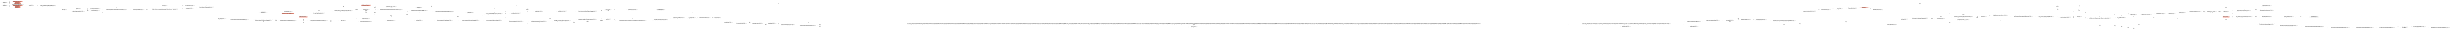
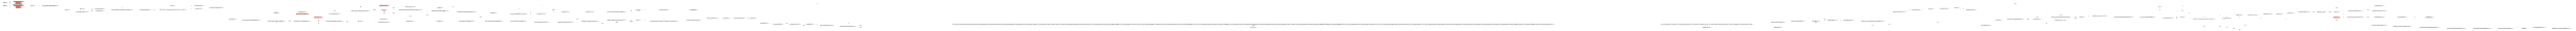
  digraph {
    rankdir=LR
    node [fillcolor=white shape=ellipse style=filled]
    edge [style=bold]
    n1 [label="log.error(\"Error decrypting secure credentials\",e)@@@23@@@['1', '1', '0']"]
    n2 [label="Map<String,Object> jsonMap = JSONUtils.parseMap(CONFIG_GSON,configReader)@@@28@@@['1', '1', '0']"]
    n3 [label="String name = folderMap.getKey()@@@30@@@['1', '1', '0']"]
    n4 [label="dataSource.setName(JSONUtils.getString(conObject,RegistryConstants.ATTR_NAME))@@@111@@@['1', '1', '0']"]
    n5 [label="dataSource.setSavePassword(JSONUtils.getBoolean(conObject,RegistryConstants.ATTR_SAVE_PASSWORD))@@@112@@@['1', '1', '0']"]
    n6 [label="dbvModel != null@@@219@@@['1', '1', '0']" shape=diamond]
    n7 [label="dataSource.setVirtualModel(dbvModel)@@@220@@@['1', '1', '0']"]
-   n8 [fillcolor=tomato label="newDataSource@@@222@@@['1', '1', '0']" shape=diamond]
+   n8 [label="newDataSource@@@222@@@['1', '1', '0']" shape=diamond]
    n9 [label="parseResults.addedDataSources.add(dataSource)@@@224@@@['1', '1', '0']"]
    n10 [label="registry.addDataSourceToList(dataSource)@@@223@@@['1', '1', '0']"]
    n11 [label="parseResults.updatedDataSources.add(dataSource)@@@227@@@['1', '1', '0']"]
    n12 [label="DataSourceDescriptor dataSource = registry.getDataSource(id)@@@101@@@['1', '1', '0']"]
    n13 [label="{Map<String,Object> cfgObject = JSONUtils.getObject(conObject,\"configuration\")DBPConnectionConfiguration config = dataSource.getConnectionConfiguration()config.setHostName(JSONUtils.getString(cfgObject,RegistryConstants.ATTR_HOST))config.setHostPort(JSONUtils.getString(cfgObject,RegistryConstants.ATTR_PORT))config.setServerName(JSONUtils.getString(cfgObject,RegistryConstants.ATTR_SERVER))config.setDatabaseName(JSONUtils.getString(cfgObject,RegistryConstants.ATTR_DATABASE))config.setUrl(JSONUtils.getString(cfgObject,RegistryConstants.ATTR_URL))if (!passwordReadCanceled) {final String(( creds = readSecuredCredentials(cfgObject,dataSource,null,null)config.setUserName(creds(0()if (dataSource.isSavePassword()) {config.setUserPassword(creds(1()}}config.setClientHomeId(JSONUtils.getString(cfgObject,RegistryConstants.ATTR_HOME))config.setConfigProfileName(JSONUtils.getString(cfgObject,\"config-profile\"))config.setUserProfileName(JSONUtils.getString(cfgObject,\"user-profile\"))config.setConnectionType(DataSourceProviderRegistry.getInstance().getConnectionType(JSONUtils.getString(cfgObject,RegistryConstants.ATTR_TYPE),DBPConnectionType.DEFAULT_TYPE))String colorValue = JSONUtils.getString(cfgObject,RegistryConstants.ATTR_COLOR)if (!CommonUtils.isEmpty(colorValue)) {config.setConnectionColor(colorValue)}int keepAlive = JSONUtils.getInteger(cfgObject,RegistryConstants.ATTR_KEEP_ALIVE)if (keepAlive > 0) {config.setKeepAliveInterval(keepAlive)}config.setProperties(JSONUtils.deserializeStringMap(cfgObject,RegistryConstants.TAG_PROPERTIES))config.setProviderProperties(JSONUtils.deserializeStringMap(cfgObject,RegistryConstants.TAG_PROVIDER_PROPERTIES))for (Map.Entry<String,Map<String,Object>> eventObject : JSONUtils.getNestedObjects(cfgObject,RegistryConstants.TAG_EVENTS)){DBPConnectionEventType eventType = CommonUtils.valueOf(,eventObject.getKey(),DBPConnectionEventType.BEFORE_CONNECT)Map<String,Object> eventCfg = eventObject.getValue()DBRShellCommand command = new DBRShellCommand(\"\")command.setEnabled(JSONUtils.getBoolean(eventCfg,RegistryConstants.ATTR_ENABLED))command.setShowProcessPanel(JSONUtils.getBoolean(eventCfg,RegistryConstants.ATTR_SHOW_PANEL))command.setWaitProcessFinish(JSONUtils.getBoolean(eventCfg,RegistryConstants.ATTR_WAIT_PROCESS))if (command.isWaitProcessFinish()) {command.setWaitProcessTimeoutMs(JSONUtils.getInteger(eventCfg,RegistryConstants.ATTR_WAIT_PROCESS_TIMEOUT))}command.setTerminateAtDisconnect(JSONUtils.getBoolean(eventCfg,RegistryConstants.ATTR_TERMINATE_AT_DISCONNECT))command.setPauseAfterExecute(JSONUtils.getInteger(eventCfg,RegistryConstants.ATTR_PAUSE_AFTER_EXECUTE))command.setWorkingDirectory(JSONUtils.getString(eventCfg,RegistryConstants.ATTR_WORKING_DIRECTORY))command.setCommand(JSONUtils.getString(eventCfg,RegistryConstants.ATTR_COMMAND))config.setEvent(eventType,command)}for (Map.Entry<String,Map<String,Object>> handlerObject : JSONUtils.getNestedObjects(cfgObject,RegistryConstants.TAG_HANDLERS)){DBWHandlerConfiguration configuration = parseNetworkHandlerConfig(dataSource,null,handlerObject)if (configuration != null) {dataSource.getConnectionConfiguration().updateHandler(configuration)}}Map<String,Object> bootstrapCfg = JSONUtils.getObject(cfgObject,RegistryConstants.TAG_BOOTSTRAP)if (bootstrapCfg.containsKey(RegistryConstants.ATTR_AUTOCOMMIT)) {config.getBootstrap().setDefaultAutoCommit(JSONUtils.getBoolean(bootstrapCfg,RegistryConstants.ATTR_AUTOCOMMIT))}if (bootstrapCfg.containsKey(RegistryConstants.ATTR_TXN_ISOLATION)) {config.getBootstrap().setDefaultTransactionIsolation(JSONUtils.getInteger(bootstrapCfg,RegistryConstants.ATTR_TXN_ISOLATION))}config.getBootstrap().setDefaultObjectName(JSONUtils.getString(bootstrapCfg,RegistryConstants.ATTR_DEFAULT_OBJECT))if (bootstrapCfg.containsKey(RegistryConstants.ATTR_IGNORE_ERRORS)) {config.getBootstrap().setIgnoreErrors(JSONUtils.getBoolean(bootstrapCfg,RegistryConstants.ATTR_IGNORE_ERRORS))}config.getBootstrap().setInitQueries(JSONUtils.deserializeStringList(bootstrapCfg,RegistryConstants.TAG_QUERY))}@@@121@@@['1', '1', '0']"]
    n14 [label="boolean newDataSource = (dataSource == null)@@@102@@@['1', '1', '0']"]
    n15 [label="DBSObjectFilter filter = readObjectFiler(ctMap)@@@231@@@['1', '1', '0']"]
    n16 [label="Map<String,Object> conObject = conMap.getValue()@@@78@@@['1', '1', '0']"]
    n17 [label="{Map<String,Object> securityCfg = JSONUtils.getObject(conObject,\"security\")if (!CommonUtils.isEmpty(securityCfg)) {List<String> permissionRestrictions = JSONUtils.deserializeStringList(securityCfg,\"permission-restrictions\")if (!CommonUtils.isEmpty(permissionRestrictions)) {List<DBPDataSourcePermission> permissions = new ArrayList<>()for (String perm : permissionRestrictions){try {DBPDataSourcePermission permission = DBPDataSourcePermission.getById(perm)if (permission != null) {permissions.add(permission)}}catch (IllegalArgumentException e) }if (!permissions.isEmpty()) {dataSource.setModifyPermissions(permissions)}}}}@@@185@@@['0', '1', '0']"]
    n18 [label="String typeName = JSONUtils.getString(filterCfg,RegistryConstants.ATTR_TYPE)@@@209@@@['1', '1', '0']"]
    n19 [label="newDataSource@@@103@@@['1', '1', '0']" shape=diamond]
    n20 [fillcolor=tomato label="InputStream is@@@2@@@['1', '0', '0']" shape=box]
    n21 [label="dataSource.updateObjectFilter(typeName,objectID,filter)@@@213@@@['1', '1', '0']"]
    n22 [label="String objectID = JSONUtils.getString(filterCfg,RegistryConstants.ATTR_ID)@@@210@@@['1', '1', '0']"]
    n23 [label="folder.setDescription(description)@@@40@@@['1', '1', '0']"]
    n24 [label="DBWHandlerConfiguration curNetworkHandler = new DBWHandlerConfiguration(handlerDescriptor,dataSource == null? null: dataSource.getDriver())@@@11@@@['0', '0', '1']"]
    n25 [label="String id = ctMap.getKey()@@@44@@@['1', '1', '0']"]
    n26 [label="curNetworkHandler.setEnabled(JSONUtils.getBoolean(handlerCfg,RegistryConstants.ATTR_ENABLED))@@@12@@@['0', '0', '1']"]
    n27 [fillcolor=lightgray label="return curNetworkHandler@@@25@@@['0', '0', '1']"]
    n28 [label="ct = new DBPConnectionType(id,name,color,description,CommonUtils.toBoolean(autoCommit),CommonUtils.toBoolean(confirmExecute),CommonUtils.toBoolean(confirmDataChange))@@@53@@@['1', '1', '0']"]
    n29 [label="DBPConnectionType ct = DBWorkbench.getPlatform().getDataSourceProviderRegistry().getConnectionType(id,null)@@@51@@@['1', '1', '0']"]
    n30 [label="String name = JSONUtils.getObjectProperty(ctMap.getValue(),RegistryConstants.ATTR_NAME)@@@45@@@['1', '1', '0']"]
    n31 [label="DataSourceFolder folder = parent == null? registry.findFolderByPath(name,true): parent.getChild(name)@@@34@@@['1', '1', '0']"]
    n32 [label="folder = new DataSourceFolder(registry,parent,name,description)@@@36@@@['1', '1', '0']"]
    n33 [label="String description = JSONUtils.getObjectProperty(folderMap.getValue(),RegistryConstants.ATTR_DESCRIPTION)@@@31@@@['1', '1', '0']"]
    n34 [label="curNetworkHandler.setSavePassword(JSONUtils.getBoolean(handlerCfg,RegistryConstants.ATTR_SAVE_PASSWORD))@@@13@@@['0', '0', '1']"]
    n35 [label="!passwordReadCanceled@@@14@@@['0', '0', '1']" shape=diamond]
    n36 [label="DBVModel model = new DBVModel(id,vmMap.getValue())@@@60@@@['1', '1', '0']"]
    n37 [label="modelMap.put(id,model)@@@61@@@['1', '1', '0']"]
    n38 [label="String profileName = vmMap.getKey()@@@64@@@['1', '1', '0']"]
    n39 [label="String id = vmMap.getKey()@@@59@@@['1', '1', '0']"]
    n40 [fillcolor=lightgray label="registry.addSavedFilter(filter)@@@232@@@['1', '1', '0']"]
    n41 [label="dataSource.setShowUtilityObjects(JSONUtils.getBoolean(conObject,RegistryConstants.ATTR_SHOW_UTIL_OBJECTS))@@@114@@@['1', '1', '0']"]
    n42 [label="dataSource.setConnectionReadOnly(JSONUtils.getBoolean(conObject,RegistryConstants.ATTR_READ_ONLY))@@@115@@@['1', '1', '0']"]
    n43 [label="dataSource.getPreferenceStore().getProperties().putAll(JSONUtils.deserializeStringMap(conObject,RegistryConstants.TAG_CUSTOM_PROPERTIES))@@@216@@@['1', '1', '0']"]
    n44 [label="final String folderPath = JSONUtils.getString(conObject,RegistryConstants.ATTR_FOLDER)@@@116@@@['1', '1', '0']"]
    n45 [label="dataSource.setShowSystemObjects(JSONUtils.getBoolean(conObject,RegistryConstants.ATTR_SHOW_SYSTEM_OBJECTS))@@@113@@@['1', '1', '0']"]
    n46 [label="String id = conMap.getKey()@@@79@@@['1', '1', '0']"]
    n47 [fillcolor=lightgray label="parseNetworkHandlerConfig['0', '0', '1']" shape=diamond]
    n48 [label="String handlerId = handlerObject.getKey()@@@3@@@['0', '0', '1']"]
    n49 [fillcolor=tomato label="@Nullable DataSourceDescriptor dataSource@@@2@@@['0', '0', '1']" shape=box]
    n50 [fillcolor=tomato label="@Nullable DBWNetworkProfile profile@@@2@@@['0', '0', '1']" shape=box]
    n51 [fillcolor=tomato label="@NotNull Map.Entry<String,Map<String,Object>> handlerObject@@@2@@@['0', '0', '1']" shape=box]
    n52 [label="log.warn(\"Can't find network handler '\" + handlerId + \"'\")@@@7@@@['0', '0', '1']"]
    n53 [label="Map<String,Object> handlerCfg = handlerObject.getValue()@@@4@@@['0', '0', '1']"]
    n54 [label="final String(( creds = readSecuredCredentials(handlerCfg,dataSource,profile,\"network/\" + handlerId)@@@15@@@['0', '0', '1']"]
    n55 [label="NetworkHandlerDescriptor handlerDescriptor = NetworkHandlerRegistry.getInstance().getDescriptor(handlerId)@@@5@@@['0', '0', '1']"]
    n56 [label="driver.setDriverClassName(\"java.sql.Driver\")@@@97@@@['1', '1', '0']"]
    n57 [label="driver.setTemporary(true)@@@98@@@['1', '1', '0']"]
    n58 [label="provider.addDriver(driver)@@@99@@@['1', '1', '0']"]
    n59 [label="String description = JSONUtils.getObjectProperty(ctMap.getValue(),RegistryConstants.ATTR_DESCRIPTION)@@@46@@@['1', '1', '0']"]
    n60 [label="String color = JSONUtils.getObjectProperty(ctMap.getValue(),RegistryConstants.ATTR_COLOR)@@@47@@@['1', '1', '0']"]
    n61 [label="Boolean autoCommit = JSONUtils.getObjectProperty(ctMap.getValue(),\"auto-commit\")@@@48@@@['1', '1', '0']"]
    n62 [label="DBWorkbench.getPlatform().getDataSourceProviderRegistry().addConnectionType(ct)@@@54@@@['1', '1', '0']"]
    n63 [label="provider == null@@@86@@@['1', '1', '0']" shape=diamond]
    n64 [label="String driverId = CommonUtils.toString(conObject.get(RegistryConstants.ATTR_DRIVER))@@@90@@@['1', '1', '0']"]
    n65 [label="log.warn(\"Can't find datasource provider \" + dsProviderID + \" for datasource '\" + id + \"'\")@@@87@@@['1', '1', '0']"]
    n66 [label="provider = (DataSourceProviderDescriptor)DataSourceProviderRegistry.getInstance().makeFakeProvider(dsProviderID)@@@88@@@['1', '1', '0']"]
    n67 [label="log.warn(\"Can't find driver \" + driverId + \" in datasource provider \" + provider.getId() + \" for datasource '\" + id + \"'. Create new driver\")@@@93@@@['1', '1', '0']"]
    n68 [label="driver = provider.createDriver(driverId)@@@94@@@['1', '1', '0']"]
    n69 [label="driver.setName(driverId)@@@95@@@['1', '1', '0']"]
    n70 [label="driver.setDescription(\"Missing driver \" + driverId)@@@96@@@['1', '1', '0']"]
    n71 [label="DriverDescriptor driver = provider.getDriver(driverId)@@@91@@@['1', '1', '0']"]
    n72 [fillcolor=tomato label="DataSourceRegistry.ParseResults parseResults@@@2@@@['0', '1', '0']" shape=box]
    n73 [label="folderPath != null@@@117@@@['1', '1', '0']" shape=diamond]
    n74 [label="dataSource.setLockPasswordHash(CommonUtils.toString(conObject.get(RegistryConstants.ATTR_LOCK_PASSWORD)))@@@120@@@['1', '1', '0']"]
    n75 [label="dataSource.setFolder(registry.findFolderByPath(folderPath,true))@@@118@@@['1', '1', '0']"]
    n76 [label="Map<String,Object> profileMap = vmMap.getValue()@@@65@@@['1', '1', '0']"]
    n77 [label="profile.setProfileName(profileName)@@@67@@@['1', '1', '0']"]
    n78 [label="profile.setProperties(JSONUtils.deserializeStringMap(profileMap,\"properties\"))@@@68@@@['1', '1', '0']"]
    n79 [label="DBWNetworkProfile profile = new DBWNetworkProfile()@@@66@@@['1', '1', '0']"]
    n80 [label="DBWHandlerConfiguration configuration = parseNetworkHandlerConfig(null,profile,handlerMap)@@@70@@@['1', '1', '0']"]
    n81 [label="registry.updateNetworkProfile(profile)@@@75@@@['1', '1', '0']"]
    n82 [label="ByteArrayOutputStream credBuffer = new ByteArrayOutputStream()@@@7@@@['1', '1', '0']"]
    n83 [label="IOUtils.copyStream(crdStream,credBuffer)@@@9@@@['1', '1', '0']"]
    n84 [label="ContentEncrypter encrypter = new ContentEncrypter(registry.getPlatform().getApplication().getSecureStorage().getLocalSecretKey())@@@14@@@['1', '1', '0']"]
    n85 [label="dataSource = new DataSourceDescriptor(registry,origin,id,driver,new DBPConnectionConfiguration())@@@104@@@['1', '1', '0']"]
    n86 [label="curNetworkHandler.setUserName(creds(0()@@@16@@@['0', '0', '1']"]
    n87 [label="curNetworkHandler.isSavePassword()@@@17@@@['0', '0', '1']" shape=diamond]
    n88 [label="Map<String,Object> properties = JSONUtils.deserializeProperties(handlerCfg,RegistryConstants.TAG_PROPERTIES)@@@21@@@['0', '0', '1']"]
    n89 [label="curNetworkHandler.setPassword(creds(1()@@@18@@@['0', '0', '1']"]
    n90 [label="properties != null@@@22@@@['0', '0', '1']" shape=diamond]
    n91 [label="curNetworkHandler.setProperties(properties)@@@23@@@['0', '0', '1']"]
    n92 [label="log.warn(\"Empty datasource provider for datasource '\" + id + \"'\")@@@82@@@['1', '1', '0']"]
    n93 [label="DataSourceFolder parent = parentFolder == null? null: registry.findFolderByPath(parentFolder,true)@@@33@@@['1', '1', '0']"]
    n94 [label="folder == null@@@35@@@['1', '1', '0']" shape=diamond]
    n95 [label="registry.addDataSourceFolder(folder)@@@37@@@['1', '1', '0']"]
    n96 [label="configuration != null@@@71@@@['1', '1', '0']" shape=diamond]
    n97 [label="profile.updateConfiguration(configuration)@@@72@@@['1', '1', '0']"]
    n98 [label="!CommonUtils.isEmpty(typeName)@@@211@@@['1', '1', '0']" shape=diamond]
    n99 [label="DBSObjectFilter filter = readObjectFiler(filterCfg)@@@212@@@['1', '1', '0']"]
    n100 [label="String vmID = CommonUtils.toString(conObject.get(\"virtual-model-id\"),id)@@@217@@@['1', '1', '0']"]
    n101 [label="Boolean confirmExecute = JSONUtils.getObjectProperty(ctMap.getValue(),\"confirm-execute\")@@@49@@@['1', '1', '0']"]
    n102 [fillcolor=lightgray label="return null@@@8@@@['0', '0', '1']"]
    n103 [label="handlerDescriptor == null@@@6@@@['0', '0', '1']" shape=diamond]
    n104 [fillcolor=tomato label="InputStream is@@@2@@@['0', '1', '0']" shape=box]
    n105 [label="DBVModel dbvModel = modelMap.get(vmID)@@@218@@@['1', '1', '0']"]
    n106 [label="driver == null@@@92@@@['1', '1', '0']" shape=diamond]
    n107 [label="String parentFolder = JSONUtils.getObjectProperty(folderMap.getValue(),RegistryConstants.ATTR_PARENT)@@@32@@@['1', '1', '0']"]
    n108 [label="CommonUtils.isEmpty(dsProviderID)@@@81@@@['1', '1', '0']" shape=diamond]
    n109 [label="DataSourceProviderDescriptor provider = DataSourceProviderRegistry.getInstance().getDataSourceProvider(dsProviderID)@@@85@@@['1', '1', '0']"]
    n110 [label="IFolder mdFolder = registry.getProject().getMetadataFolder(false)@@@3@@@['1', '1', '0']"]
    n111 [label="mdFolder.exists()@@@4@@@['1', '1', '0']" shape=diamond]
    n112 [label="IFile credFile = mdFolder.getFile(DBPDataSourceRegistry.CREDENTIALS_CONFIG_FILE_NAME)@@@5@@@['1', '1', '0']"]
    n113 [label="ct == null@@@52@@@['1', '1', '0']" shape=diamond]
    n114 [fillcolor=tomato label="boolean refresh@@@2@@@['0', '1', '0']" shape=box]
    n115 [label="dataSource.getConnectionConfiguration().setHandlers(Collections.emptyList())@@@108@@@['1', '1', '0']"]
    n116 [label="dataSource.getConnectionConfiguration().setProperties(Collections.emptyMap())@@@107@@@['1', '1', '0']"]
    n117 [label="credFile.exists()@@@6@@@['1', '1', '0']" shape=diamond]
    n118 [label="Map<String,Map<String,Map<String,String>>> res = CONFIG_GSON.fromJson(credJson,new TypeToken<Map<String,Map<String,Map<String,String>>>>(){}.getType())@@@17@@@['1', '1', '0']"]
    n119 [label="secureProperties.putAll(res)@@@20@@@['1', '1', '0']"]
    n120 [label="String credJson = encrypter.decrypt(credBuffer.toByteArray())@@@16@@@['1', '1', '0']"]
    n121 [label="String dsProviderID = CommonUtils.toString(conObject.get(RegistryConstants.ATTR_PROVIDER))@@@80@@@['1', '1', '0']"]
    n122 [label="Exception e@@@11@@@['1', '1', '0']" shape=diamond]
    n123 [label="log.error(\"Error reading secure credentials file\",e)@@@12@@@['1', '1', '0']"]
    n124 [label="Boolean confirmDataChange = JSONUtils.getObjectProperty(ctMap.getValue(),\"confirm-data-change\")@@@50@@@['1', '1', '0']"]
    n125 [fillcolor=lightgray label="parseDataSources['1', '0', '0']" shape=diamond]
    n126 [fillcolor=tomato label="DataSourceRegistry.ParseResults parseResults@@@2@@@['1', '0', '0']" shape=box]
    n127 [fillcolor=tomato label="DataSourceOrigin origin@@@2@@@['1', '1', '0']" shape=box]
    n128 [fillcolor=tomato label="DataSourceOrigin origin@@@2@@@['1', '0', '0']" shape=box]
    n129 [label="Map<String,DBVModel> modelMap = new LinkedHashMap<>()@@@57@@@['1', '1', '0']"]
    n130 [label="Exception e@@@22@@@['1', '1', '0']" shape=diamond]
    n131 [fillcolor=lightgray label="parseDataSources['0', '1', '0']" shape=diamond]
    n1 -> n2
    n2 -> n3
    n3 -> n31 [label=name style=solid]
    n3 -> n32 [label=name style=solid]
    n3 -> n33
    n4 -> n5
    n5 -> n45
    n6 -> n7
    n6 -> n7 [label=true style=dotted]
    n6 -> n8
    n7 -> n8
    n8 -> n9 [label=true style=dotted]
    n8 -> n10
    n8 -> n10 [label=true style=dotted]
    n8 -> n11 [label=false style=dotted]
    n8 -> n11
    n9 -> n15
    n9 -> n16
    n10 -> n9
    n11 -> n15
    n11 -> n16
    n12 -> n9 [label=dataSource style=solid]
    n12 -> n10 [label=dataSource style=solid]
    n12 -> n11 [label=dataSource style=solid]
    n12 -> n13 [label=dataSource style=solid]
    n12 -> n14 [label=dataSource style=solid]
    n12 -> n14
    n13 -> n17
    n13 -> n18
    n14 -> n8 [label=newDataSource style=solid]
    n14 -> n19
    n14 -> n19 [label=newDataSource style=solid]
    n15 -> n40
    n15 -> n40 [label=filter style=solid]
    n16 -> n4 [label=conObject style=solid]
    n16 -> n5 [label=conObject style=solid]
    n16 -> n13 [label=conObject style=solid]
    n16 -> n17 [label=conObject style=solid]
    n16 -> n41 [label=conObject style=solid]
    n16 -> n42 [label=conObject style=solid]
    n16 -> n43 [label=conObject style=solid]
    n16 -> n44 [label=conObject style=solid]
    n16 -> n45 [label=conObject style=solid]
    n16 -> n46
    n17 -> n18
    n18 -> n21 [label=typeName style=solid]
    n18 -> n22
    n19 -> n85
    n19 -> n85 [label=true style=dotted]
    n19 -> n115 [label=false style=dotted]
    n19 -> n116 [label=false style=dotted]
    n19 -> n116
    n21 -> n18
    n21 -> n43
    n22 -> n21 [label=objectID style=solid]
    n22 -> n98
    n23 -> n3
    n23 -> n24 [label=0 style=dashed]
    n23 -> n25
    n24 -> n26
    n24 -> n27 [label=curNetworkHandler style=solid]
    n25 -> n28 [label=id style=solid]
    n25 -> n29 [label=id style=solid]
    n25 -> n30
    n26 -> n34
    n27 -> n37 [label=id style=solid]
    n28 -> n62 [label=ct style=solid]
    n28 -> n62
    n29 -> n113 [label=ct style=solid]
    n29 -> n113
    n30 -> n28 [label=name style=solid]
    n30 -> n59
    n31 -> n94
    n31 -> n94 [label=folder style=solid]
    n32 -> n95
    n32 -> n95 [label=folder style=solid]
    n33 -> n23 [label=description style=solid]
    n33 -> n32 [label=description style=solid]
    n33 -> n107
    n34 -> n35
    n35 -> n54 [label=true style=dotted]
    n35 -> n54
    n35 -> n86 [label=true style=dotted]
    n35 -> n87 [label=true style=dotted]
    n35 -> n88
    n36 -> n37 [label=model style=solid]
    n36 -> n37
    n37 -> n38
    n37 -> n39
    n38 -> n76
    n38 -> n77 [label=profileName style=solid]
    n39 -> n36
    n39 -> n36 [label=id style=solid]
    n40 -> n15
    n41 -> n42
    n42 -> n44
    n43 -> n100
    n44 -> n73 [label=folderPath style=solid]
    n44 -> n73
    n44 -> n75 [label=folderPath style=solid]
    n45 -> n41
    n46 -> n12 [label=id style=solid]
    n46 -> n65 [label=id style=solid]
    n46 -> n67 [label=id style=solid]
    n46 -> n85 [label=id style=solid]
    n46 -> n92 [label=id style=solid]
    n46 -> n100 [label=id style=solid]
    n46 -> n121
    n47 -> n48
    n47 -> n49 [label=true style=dotted]
    n47 -> n50 [label=true style=dotted]
    n47 -> n51 [label=true style=dotted]
    n48 -> n52 [label=handlerId style=solid]
    n48 -> n53
    n48 -> n54 [label=handlerId style=solid]
    n48 -> n55 [label=handlerId style=solid]
    n49 -> n24 [label=dataSource style=solid]
    n49 -> n54 [label=dataSource style=solid]
    n50 -> n54 [label=profile style=solid]
    n52 -> n102
    n53 -> n26 [label=handlerCfg style=solid]
    n53 -> n34 [label=handlerCfg style=solid]
    n53 -> n54 [label=handlerCfg style=solid]
    n53 -> n55
    n53 -> n88 [label=handlerCfg style=solid]
    n54 -> n86
    n54 -> n86 [label=creds style=solid]
    n54 -> n89 [label=creds style=solid]
    n55 -> n24 [label=handlerDescriptor style=solid]
    n55 -> n103
    n55 -> n103 [label=handlerDescriptor style=solid]
    n56 -> n57
    n57 -> n58
    n58 -> n12
    n59 -> n28 [label=description style=solid]
    n59 -> n60
    n60 -> n28 [label=color style=solid]
    n60 -> n61
    n61 -> n28 [label=autoCommit style=solid]
    n61 -> n101
    n62 -> n25
    n62 -> n129
    n63 -> n64
    n63 -> n65
    n63 -> n65 [label=true style=dotted]
    n63 -> n66 [label=true style=dotted]
    n64 -> n67 [label=driverId style=solid]
    n64 -> n68 [label=driverId style=solid]
    n64 -> n69 [label=driverId style=solid]
    n64 -> n70 [label=driverId style=solid]
    n64 -> n71
    n64 -> n71 [label=driverId style=solid]
    n65 -> n66
    n66 -> n64
    n67 -> n68
    n68 -> n58 [label=driver style=solid]
    n68 -> n69
    n68 -> n85 [label=driver style=solid]
    n69 -> n70
    n70 -> n56
    n71 -> n85 [label=driver style=solid]
    n71 -> n106 [label=driver style=solid]
    n71 -> n106
    n73 -> n74
    n73 -> n75
    n73 -> n75 [label=true style=dotted]
    n74 -> n13
    n75 -> n74
    n76 -> n78 [label=profileMap style=solid]
    n76 -> n79
    n77 -> n78
    n78 -> n80
    n79 -> n77
    n79 -> n80 [label=profile style=solid]
    n79 -> n81 [label=profile style=solid]
    n80 -> n13 [label=configuration style=solid]
    n80 -> n96
    n80 -> n96 [label=configuration style=solid]
    n80 -> n97 [label=configuration style=solid]
    n81 -> n16
    n81 -> n38
    n82 -> n83 [label=credBuffer style=solid]
    n82 -> n83
    n83 -> n84
    n84 -> n120
    n85 -> n4
    n85 -> n9 [label=dataSource style=solid]
    n85 -> n10 [label=dataSource style=solid]
    n85 -> n11 [label=dataSource style=solid]
    n85 -> n13 [label=dataSource style=solid]
    n86 -> n87
    n87 -> n88
    n87 -> n89 [label=true style=dotted]
    n87 -> n89
    n88 -> n90 [label=properties style=solid]
    n88 -> n90
    n88 -> n91 [label=properties style=solid]
    n89 -> n88
    n90 -> n27
    n90 -> n91
    n90 -> n91 [label=true style=dotted]
    n91 -> n27
    n92 -> n15
    n92 -> n16
    n93 -> n31
    n93 -> n31 [label=parent style=solid]
    n93 -> n32 [label=parent style=solid]
    n94 -> n23
    n94 -> n23 [label=false style=dotted]
    n94 -> n32 [label=true style=dotted]
    n94 -> n32
    n94 -> n95 [label=true style=dotted]
    n95 -> n3
    n95 -> n25
    n96 -> n80
    n96 -> n81
    n96 -> n97 [label=true style=dotted]
    n96 -> n97
    n97 -> n80
    n97 -> n81
    n98 -> n18
    n98 -> n21 [label=true style=dotted]
    n98 -> n43
    n98 -> n99 [label=true style=dotted]
    n98 -> n99
    n99 -> n21
    n99 -> n21 [label=filter style=solid]
    n100 -> n105 [label=vmID style=solid]
    n100 -> n105
    n101 -> n28 [label=confirmExecute style=solid]
    n101 -> n124
    n103 -> n24
    n103 -> n24 [label=false style=dotted]
    n103 -> n26 [label=false style=dotted]
    n103 -> n27 [label=false style=dotted]
    n103 -> n34 [label=false style=dotted]
    n103 -> n35 [label=false style=dotted]
    n103 -> n52
    n103 -> n52 [label=true style=dotted]
    n103 -> n88 [label=false style=dotted]
    n103 -> n90 [label=false style=solid]
    n103 -> n102 [label=true style=dotted]
    n105 -> n6
    n105 -> n6 [label=dbvModel style=solid]
    n105 -> n7 [label=dbvModel style=solid]
    n106 -> n12
    n106 -> n56 [label=true style=dotted]
    n106 -> n57 [label=true style=dotted]
    n106 -> n58 [label=true style=dotted]
    n106 -> n67 [label=true style=dotted]
    n106 -> n67
    n106 -> n68 [label=true style=dotted]
    n106 -> n69 [label=true style=dotted]
    n106 -> n70 [label=true style=dotted]
    n107 -> n93
    n107 -> n93 [label=parentFolder style=solid]
    n108 -> n92 [label=true style=dotted]
    n108 -> n92
    n108 -> n109
    n109 -> n63
    n109 -> n63 [label=provider style=solid]
    n110 -> n111
    n111 -> n2
    n111 -> n112 [label=true style=dotted]
    n111 -> n112
    n112 -> n117
    n113 -> n25
    n113 -> n28
    n113 -> n28 [label=true style=dotted]
    n113 -> n62 [label=true style=dotted]
    n113 -> n129
    n116 -> n115
    n117 -> n2
    n117 -> n82 [label=true style=dotted]
    n117 -> n82
    n117 -> n83 [label=true style=dotted]
    n117 -> n84 [label=true style=dotted]
    n117 -> n103 [label=0 style=dashed]
    n117 -> n118 [label=true style=dotted]
    n117 -> n119 [label=true style=dotted]
    n117 -> n120 [label=true style=dotted]
    n118 -> n119 [label=res style=solid]
    n118 -> n119
    n119 -> n2
    n120 -> n118 [label=credJson style=solid]
    n120 -> n118
    n121 -> n65 [label=dsProviderID style=solid]
    n121 -> n66 [label=dsProviderID style=solid]
    n121 -> n108
    n121 -> n108 [label=dsProviderID style=solid]
    n121 -> n109 [label=dsProviderID style=solid]
    n122 -> n123
    n122 -> n123 [label=true style=dotted]
    n123 -> n84
    n124 -> n28 [label=confirmDataChange style=solid]
    n124 -> n29
    n125 -> n20 [label=true style=dotted]
    n125 -> n110
    n125 -> n126 [label=true style=dotted]
    n125 -> n127 [label=true style=dotted]
    n127 -> n85 [label=origin style=solid]
    n128 -> n85 [label=origin style=solid]
    n129 -> n39
    n130 -> n1 [label=true style=dotted]
    n130 -> n1
    n131 -> n72 [label=true style=dotted]
    n131 -> n104 [label=true style=dotted]
    n131 -> n110
    n131 -> n114 [label=true style=dotted]
    n131 -> n127 [label=true style=dotted]
  }
